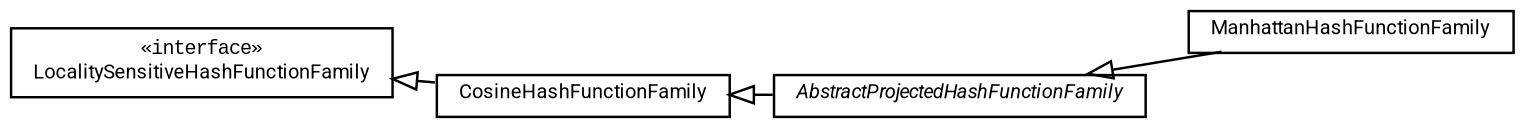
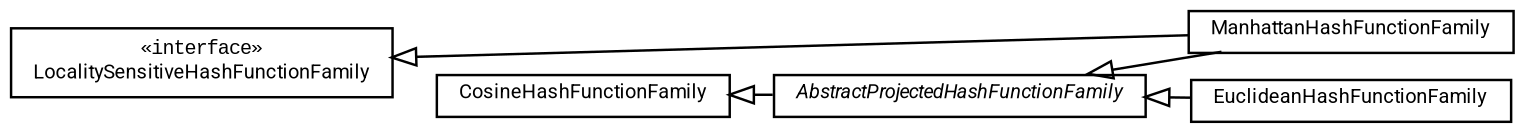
  digraph {
    fontname="Liberation Mono"
    nodesep=0.15
    rankdir=LR
    ranksep=0.25
    node [fontcolor=black fontname="Liberation Mono" fontsize=8 margin=0 shape=plaintext]
    edge [arrowtail=empty color=black dir=back fontname="Liberation Mono" fontsize=7 labelfontname=Roboto labelfontsize=7 style=solid weight=10]
    n1 [height=0 label=<<table title="de.lmu.ifi.dbs.elki.index.lsh.hashfamilies.AbstractProjectedHashFunctionFamily" border="0" cellborder="1" cellspacing="0" cellpadding="2" href="AbstractProjectedHashFunctionFamily.html" target="_parent"> 		<tr><td><table border="0" cellspacing="0" cellpadding="1"> 		<tr><td align="center" balign="center"> <font face="Roboto"><i>AbstractProjectedHashFunctionFamily</i></font> </td></tr> 		</table></td></tr> 		</table>> width=0]
+   n2 [height=0 label=<<table title="de.lmu.ifi.dbs.elki.index.lsh.hashfamilies.EuclideanHashFunctionFamily" border="0" cellborder="1" cellspacing="0" cellpadding="2" href="EuclideanHashFunctionFamily.html" target="_parent"> 		<tr><td><table border="0" cellspacing="0" cellpadding="1"> 		<tr><td align="center" balign="center"> <font face="Roboto">EuclideanHashFunctionFamily</font> </td></tr> 		</table></td></tr> 		</table>> width=0]
    n3 [height=0 label=<<table title="de.lmu.ifi.dbs.elki.index.lsh.hashfamilies.ManhattanHashFunctionFamily" border="0" cellborder="1" cellspacing="0" cellpadding="2" href="ManhattanHashFunctionFamily.html" target="_parent"> 		<tr><td><table border="0" cellspacing="0" cellpadding="1"> 		<tr><td align="center" balign="center"> <font face="Roboto">ManhattanHashFunctionFamily</font> </td></tr> 		</table></td></tr> 		</table>> width=0]
    n4 [height=0 label=<<table title="de.lmu.ifi.dbs.elki.index.lsh.hashfamilies.LocalitySensitiveHashFunctionFamily" border="0" cellborder="1" cellspacing="0" cellpadding="2" href="LocalitySensitiveHashFunctionFamily.html" target="_parent"> 		<tr><td><table border="0" cellspacing="0" cellpadding="1"> 		<tr><td align="center" balign="center"> &#171;interface&#187; </td></tr> 		<tr><td align="center" balign="center"> <font face="Roboto">LocalitySensitiveHashFunctionFamily</font> </td></tr> 		</table></td></tr> 		</table>> width=0]
    n5 [height=0 label=<<table title="de.lmu.ifi.dbs.elki.index.lsh.hashfamilies.CosineHashFunctionFamily" border="0" cellborder="1" cellspacing="0" cellpadding="2" href="CosineHashFunctionFamily.html" target="_parent"> 		<tr><td><table border="0" cellspacing="0" cellpadding="1"> 		<tr><td align="center" balign="center"> <font face="Roboto">CosineHashFunctionFamily</font> </td></tr> 		</table></td></tr> 		</table>> width=0]
+   n1 -> n2
    n1 -> n3
-   n4 -> n5 [weight=9]
+   n4 -> n3 [weight=9]
    n5 -> n1 [weight=9]
  }
